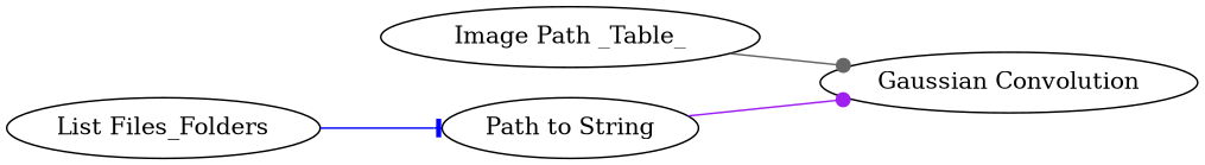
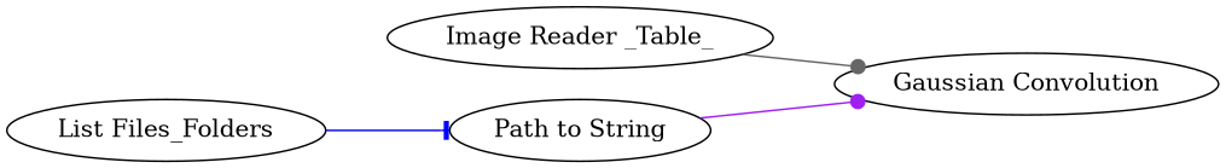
  digraph {
    rankdir=LR
    edge [arrowhead=dot]
    n1 [label="Path to String"]
    n2 [label="Gaussian Convolution"]
-   n3 [label="Image Path _Table_"]
+   n3 [label="Image Reader _Table_"]
    n4 [label="List Files_Folders"]
    n1 -> n2 [color=purple]
    n3 -> n2 [color=gray40]
    n4 -> n1 [arrowhead=tee color=blue]
  }
